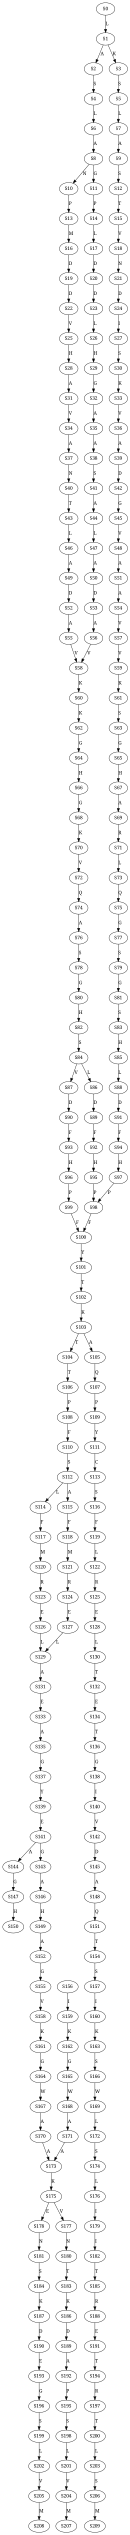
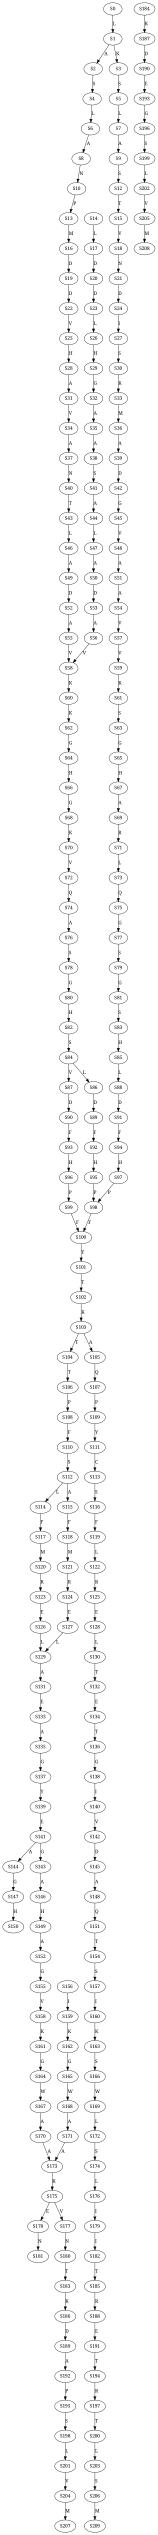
  strict digraph {
    fontname="Noto Serif"
    node [fontname="Noto Serif"]
    edge [fontname="Noto Serif"]
    S0
    S1
    S2
    S3
    S4
    S5
    S6
    S7
    S8
    S9
    S10
-   S11
    S12
    S13
    S14
    S15
    S16
    S17
    S18
    S19
    S20
    S21
    S22
    S23
    S24
    S25
    S26
    S27
    S28
    S29
    S30
    S31
    S32
    S33
    S34
    S35
    S36
    S37
    S38
    S39
    S40
    S41
    S42
    S43
    S44
    S45
    S46
    S47
    S48
    S49
    S50
    S51
    S52
    S53
    S54
    S55
    S56
    S57
    S58
    S59
    S60
    S61
    S62
    S63
    S64
    S65
    S66
    S67
    S68
    S69
    S70
    S71
    S72
    S73
    S74
    S75
    S76
    S77
    S78
    S79
    S80
    S81
    S82
    S83
    S84
    S85
    S86
    S87
    S88
    S89
    S90
    S91
    S92
    S93
    S94
    S95
    S96
    S97
    S98
    S99
    S100
    S101
    S102
    S103
    S104
    S105
    S106
    S107
    S108
    S109
    S110
    S111
    S112
    S113
    S114
    S115
    S116
    S117
    S118
    S119
    S120
    S121
    S122
    S123
    S124
    S125
    S126
    S127
    S128
    S129
    S130
    S131
    S132
    S133
    S134
    S135
    S136
    S137
    S138
    S139
    S140
    S141
    S142
    S143
    S144
    S145
    S146
    S147
    S148
    S149
    S150
    S151
    S152
    S154
    S155
    S157
    S158
    S156
    S159
    S160
    S161
    S162
    S163
    S164
    S165
    S166
    S167
    S168
    S169
    S170
    S171
    S172
    S173
    S174
    S175
    S176
    S177
    S178
    S179
    S180
    S181
    S182
    S183
    S184
    S185
    S186
    S187
    S188
    S189
    S190
    S191
    S192
    S193
    S194
    S195
    S196
    S197
    S198
    S199
    S200
    S201
    S202
    S203
    S204
    S205
    S206
    S207
    S208
    S209
    S0 -> S1 [label=L]
    S1 -> S2 [label=A]
    S1 -> S3 [label=K]
    S2 -> S4 [label=S]
    S3 -> S5 [label=S]
    S4 -> S6 [label=L]
    S5 -> S7 [label=L]
    S6 -> S8 [label=A]
    S7 -> S9 [label=A]
    S8 -> S10 [label=N]
-   S8 -> S11 [label=G]
    S9 -> S12 [label=S]
    S10 -> S13 [label=P]
-   S11 -> S14 [label=P]
    S12 -> S15 [label=T]
    S13 -> S16 [label=M]
    S14 -> S17 [label=L]
    S15 -> S18 [label=V]
    S16 -> S19 [label=D]
    S17 -> S20 [label=D]
    S18 -> S21 [label=N]
    S19 -> S22 [label=D]
    S20 -> S23 [label=D]
    S21 -> S24 [label=D]
    S22 -> S25 [label=V]
    S23 -> S26 [label=L]
    S24 -> S27 [label=I]
    S25 -> S28 [label=H]
    S26 -> S29 [label=H]
    S27 -> S30 [label=S]
    S28 -> S31 [label=A]
    S29 -> S32 [label=G]
    S30 -> S33 [label=K]
    S31 -> S34 [label=V]
    S32 -> S35 [label=A]
-   S33 -> S36 [label=V]
+   S33 -> S36 [label=M]
    S34 -> S37 [label=A]
    S35 -> S38 [label=A]
    S36 -> S39 [label=A]
    S37 -> S40 [label=N]
    S38 -> S41 [label=S]
    S39 -> S42 [label=D]
    S40 -> S43 [label=T]
    S41 -> S44 [label=A]
    S42 -> S45 [label=G]
    S43 -> S46 [label=L]
    S44 -> S47 [label=L]
    S45 -> S48 [label=V]
    S46 -> S49 [label=A]
    S47 -> S50 [label=A]
    S48 -> S51 [label=A]
    S49 -> S52 [label=D]
    S50 -> S53 [label=D]
    S51 -> S54 [label=A]
    S52 -> S55 [label=A]
    S53 -> S56 [label=A]
    S54 -> S57 [label=V]
    S55 -> S58 [label=V]
    S56 -> S58 [label=V]
    S57 -> S59 [label=V]
    S58 -> S60 [label=K]
    S59 -> S61 [label=K]
    S60 -> S62 [label=K]
    S61 -> S63 [label=S]
    S62 -> S64 [label=G]
    S63 -> S65 [label=G]
    S64 -> S66 [label=H]
    S65 -> S67 [label=H]
    S66 -> S68 [label=G]
    S67 -> S69 [label=A]
    S68 -> S70 [label=K]
    S69 -> S71 [label=R]
    S70 -> S72 [label=V]
    S71 -> S73 [label=L]
    S72 -> S74 [label=Q]
    S73 -> S75 [label=Q]
    S74 -> S76 [label=A]
    S75 -> S77 [label=G]
    S76 -> S78 [label=S]
    S77 -> S79 [label=S]
    S78 -> S80 [label=G]
    S79 -> S81 [label=G]
    S80 -> S82 [label=H]
    S81 -> S83 [label=S]
    S82 -> S84 [label=S]
    S83 -> S85 [label=H]
    S84 -> S86 [label=L]
    S84 -> S87 [label=V]
    S85 -> S88 [label=L]
    S86 -> S89 [label=D]
    S87 -> S90 [label=D]
    S88 -> S91 [label=D]
    S89 -> S92 [label=F]
    S90 -> S93 [label=F]
    S91 -> S94 [label=F]
    S92 -> S95 [label=H]
    S93 -> S96 [label=H]
    S94 -> S97 [label=H]
    S95 -> S98 [label=P]
    S96 -> S99 [label=P]
    S97 -> S98 [label=P]
    S98 -> S100 [label=F]
    S99 -> S100 [label=F]
    S100 -> S101 [label=Y]
    S101 -> S102 [label=T]
    S102 -> S103 [label=K]
    S103 -> S104 [label=T]
    S103 -> S105 [label=A]
    S104 -> S106 [label=T]
    S105 -> S107 [label=Q]
    S106 -> S108 [label=P]
    S107 -> S109 [label=P]
    S108 -> S110 [label=F]
    S109 -> S111 [label=Y]
    S110 -> S112 [label=S]
    S111 -> S113 [label=C]
    S112 -> S114 [label=L]
    S112 -> S115 [label=A]
    S113 -> S116 [label=S]
    S114 -> S117 [label=F]
    S115 -> S118 [label=F]
    S116 -> S119 [label=F]
    S117 -> S120 [label=M]
    S118 -> S121 [label=M]
    S119 -> S122 [label=L]
    S120 -> S123 [label=R]
    S121 -> S124 [label=R]
    S122 -> S125 [label=R]
    S123 -> S126 [label=E]
    S124 -> S127 [label=E]
    S125 -> S128 [label=E]
    S126 -> S129 [label=L]
    S127 -> S129 [label=L]
    S128 -> S130 [label=L]
    S129 -> S131 [label=A]
    S130 -> S132 [label=T]
    S131 -> S133 [label=E]
    S132 -> S134 [label=E]
    S133 -> S135 [label=A]
    S134 -> S136 [label=T]
    S135 -> S137 [label=G]
    S136 -> S138 [label=G]
    S137 -> S139 [label=Y]
    S138 -> S140 [label=I]
    S139 -> S141 [label=E]
    S140 -> S142 [label=V]
    S141 -> S143 [label=G]
    S141 -> S144 [label=A]
    S142 -> S145 [label=D]
    S143 -> S146 [label=A]
    S144 -> S147 [label=G]
    S145 -> S148 [label=A]
    S146 -> S149 [label=H]
    S147 -> S150 [label=H]
    S148 -> S151 [label=Q]
    S149 -> S152 [label=A]
    S151 -> S154 [label=T]
    S152 -> S155 [label=G]
    S154 -> S157 [label=S]
    S155 -> S158 [label=V]
    S157 -> S160 [label=I]
    S158 -> S161 [label=K]
    S156 -> S159 [label=I]
    S159 -> S162 [label=K]
    S160 -> S163 [label=K]
    S161 -> S164 [label=G]
    S162 -> S165 [label=G]
    S163 -> S166 [label=S]
    S164 -> S167 [label=W]
    S165 -> S168 [label=W]
    S166 -> S169 [label=W]
    S167 -> S170 [label=A]
    S168 -> S171 [label=A]
    S169 -> S172 [label=L]
    S170 -> S173 [label=A]
    S171 -> S173 [label=A]
    S172 -> S174 [label=S]
    S173 -> S175 [label=K]
    S174 -> S176 [label=L]
    S175 -> S177 [label=V]
    S175 -> S178 [label=E]
    S176 -> S179 [label=I]
    S177 -> S180 [label=N]
    S178 -> S181 [label=N]
    S179 -> S182 [label=I]
    S180 -> S183 [label=T]
-   S181 -> S184 [label=S]
    S182 -> S185 [label=T]
    S183 -> S186 [label=K]
    S184 -> S187 [label=K]
    S185 -> S188 [label=R]
    S186 -> S189 [label=D]
    S187 -> S190 [label=D]
    S188 -> S191 [label=E]
    S189 -> S192 [label=A]
    S190 -> S193 [label=E]
    S191 -> S194 [label=T]
    S192 -> S195 [label=P]
    S193 -> S196 [label=G]
    S194 -> S197 [label=R]
    S195 -> S198 [label=S]
    S196 -> S199 [label=S]
    S197 -> S200 [label=T]
    S198 -> S201 [label=L]
    S199 -> S202 [label=L]
    S200 -> S203 [label=L]
    S201 -> S204 [label=V]
    S202 -> S205 [label=V]
    S203 -> S206 [label=S]
    S204 -> S207 [label=M]
    S205 -> S208 [label=M]
    S206 -> S209 [label=M]
  }
